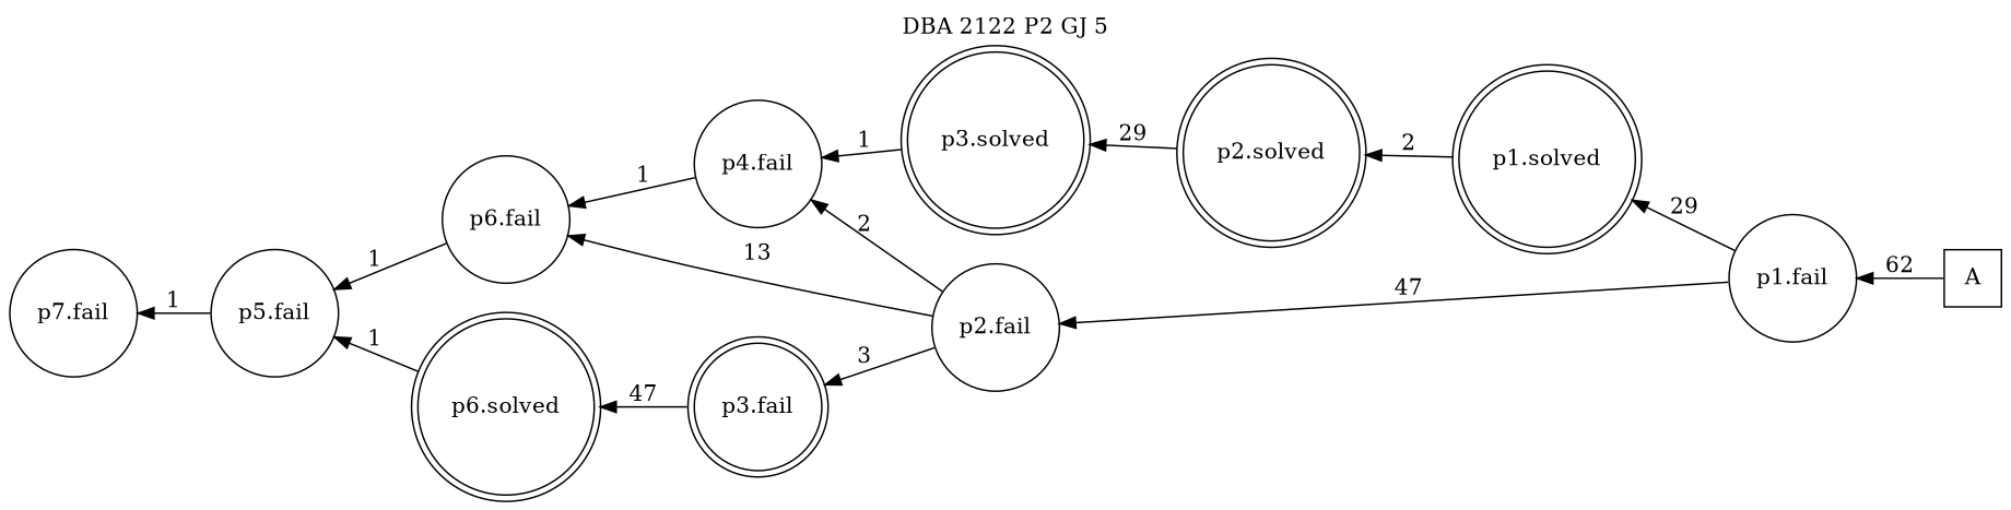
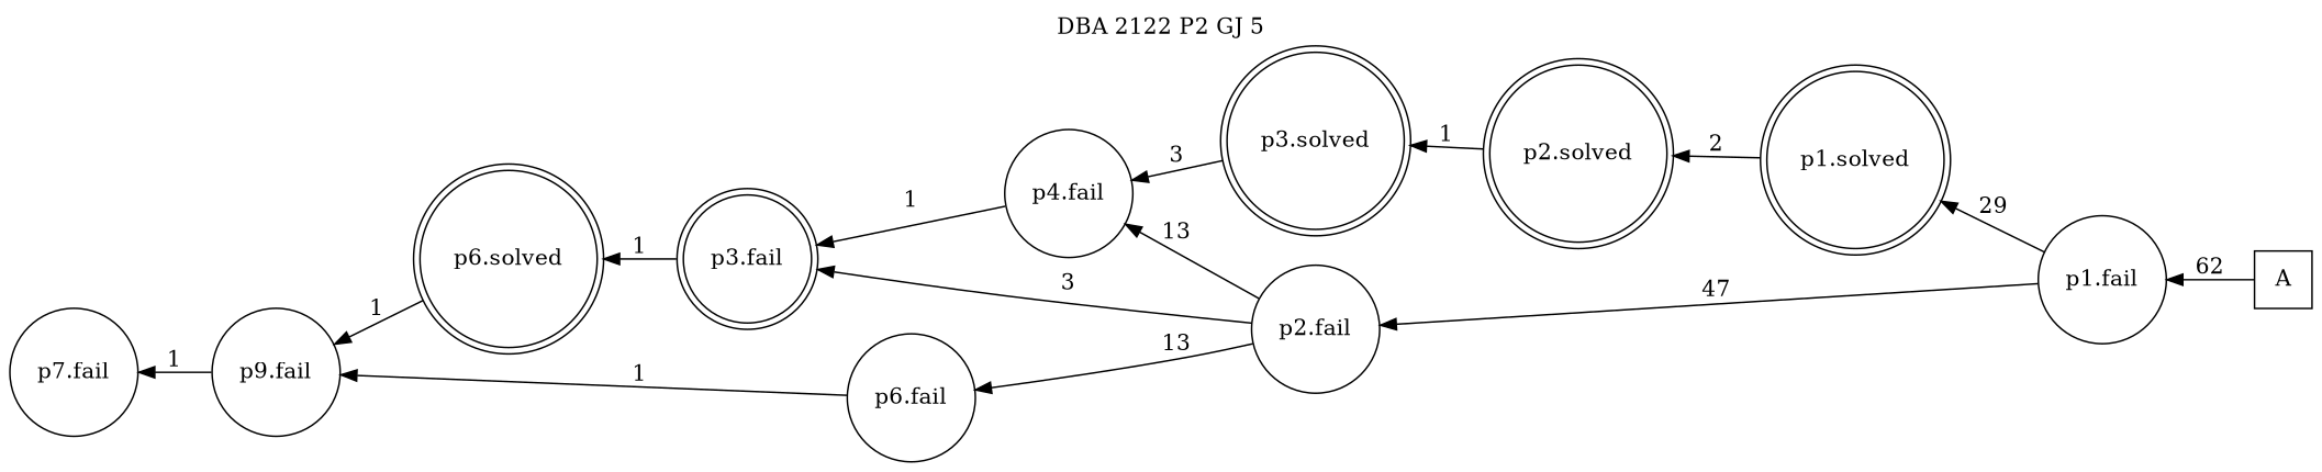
  digraph {
    label=" DBA 2122 P2 GJ 5 "
    labelloc=tl
    rankdir=RL
    node [shape=circle]
    n1 [label=A shape=square]
    n2 [label="p1.fail"]
    n3 [label="p1.solved" shape=doublecircle]
    n4 [label="p2.fail"]
    n5 [label="p2.solved" shape=doublecircle]
    n6 [label="p3.fail" shape=doublecircle]
    n7 [label="p4.fail"]
    n8 [label="p6.fail"]
    n9 [label="p6.solved" shape=doublecircle]
    n10 [label="p3.solved" shape=doublecircle]
-   n11 [label="p5.fail"]
+   n11 [label="p9.fail"]
    n12 [label="p7.fail"]
    n1 -> n2 [label=62]
    n2 -> n3 [label=29]
    n2 -> n4 [label=47]
    n3 -> n5 [label=2]
    n4 -> n6 [label=3]
-   n4 -> n7 [label=2]
+   n4 -> n7 [label=13]
    n4 -> n8 [label=13]
-   n5 -> n10 [label=29]
-   n6 -> n9 [label=47]
-   n7 -> n8 [label=1]
+   n5 -> n10 [label=1]
+   n6 -> n9 [label=1]
+   n7 -> n6 [label=1]
    n8 -> n11 [label=1]
    n9 -> n11 [label=1]
-   n10 -> n7 [label=1]
+   n10 -> n7 [label=3]
    n11 -> n12 [label=1]
  }
